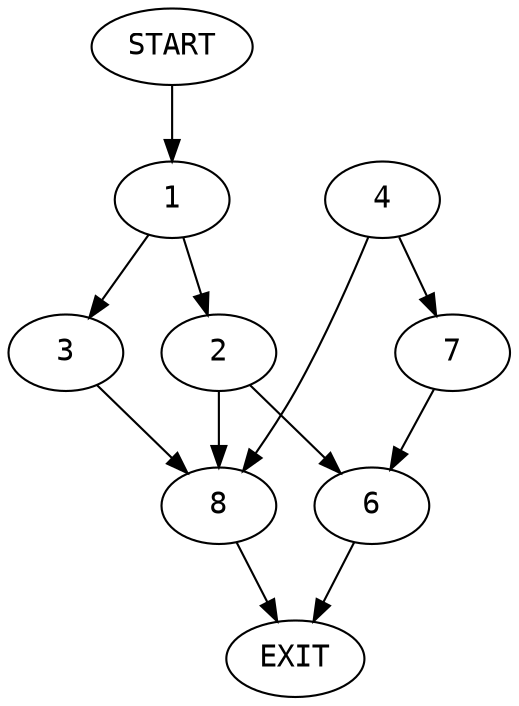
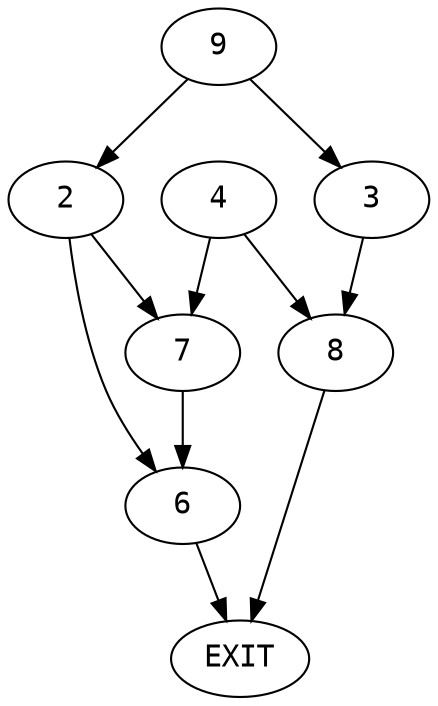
  digraph {
    fontname="DejaVu Sans Mono"
    node [fontname="DejaVu Sans Mono"]
    edge [fontname="DejaVu Sans Mono"]
-   n1 [label=START]
-   1
+   1 [label=9]
    2
    3
    n5 [label=EXIT]
    n6 [label=8]
    6
    4
    7
-   n1 -> 1
    1 -> 2
    1 -> 3
-   2 -> n6
+   2 -> 7
    2 -> 6
    3 -> n6
    n6 -> n5
    6 -> n5
    4 -> n6
    4 -> 7
    7 -> 6
  }
